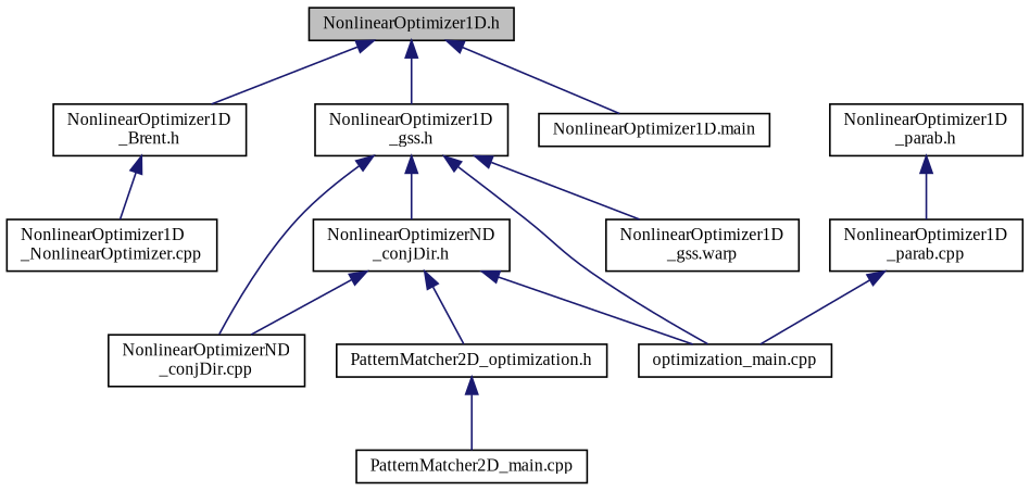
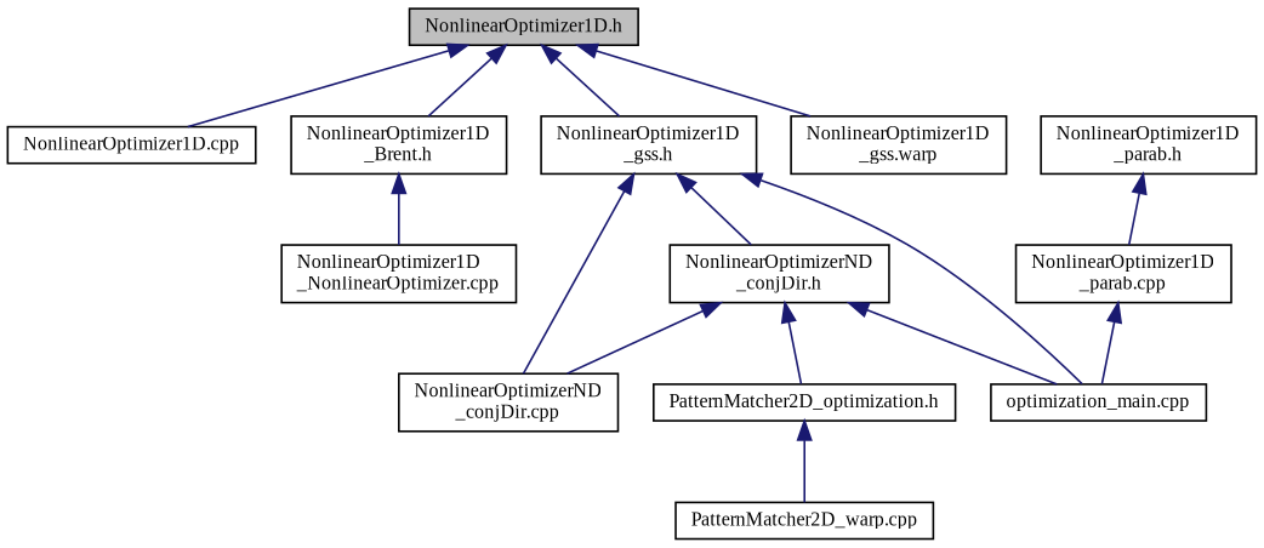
  digraph {
    fontname="Liberation Serif"
    node [color=black fillcolor=white fontname="Liberation Serif" fontsize=10 shape=record style=filled]
    edge [color=midnightblue dir=back fontname="Liberation Serif" fontsize=10 labelfontname=Helvetica labelfontsize=10 style=solid]
    n1 [fillcolor=grey75 fontcolor=black height=0.2 label="NonlinearOptimizer1D.h" width=0.4]
-   n2 [height=0.2 label="NonlinearOptimizer1D.main" width=0.4]
+   n2 [height=0.2 label="NonlinearOptimizer1D.cpp" width=0.4]
    n3 [height=0.2 label="NonlinearOptimizer1D\l_Brent.h" width=0.4]
    n4 [height=0.2 label="NonlinearOptimizer1D\l_gss.h" width=0.4]
    n5 [height=0.2 label="NonlinearOptimizer1D\l_NonlinearOptimizer.cpp" width=0.4]
    n6 [height=0.2 label="NonlinearOptimizerND\l_conjDir.h" width=0.4]
    n7 [height=0.2 label="NonlinearOptimizer1D\l_gss.warp" width=0.4]
    n8 [height=0.2 label="NonlinearOptimizerND\l_conjDir.cpp" width=0.4]
    n9 [height=0.2 label="optimization_main.cpp" width=0.4]
    n10 [height=0.2 label="NonlinearOptimizer1D\l_parab.h" width=0.4]
    n11 [height=0.2 label="NonlinearOptimizer1D\l_parab.cpp" width=0.4]
    n12 [height=0.2 label="PatternMatcher2D_optimization.h" width=0.4]
-   n13 [height=0.2 label="PatternMatcher2D_main.cpp" width=0.4]
+   n13 [height=0.2 label="PatternMatcher2D_warp.cpp" width=0.4]
    n1 -> n2
    n1 -> n3
    n1 -> n4
    n3 -> n5
    n4 -> n6
-   n4 -> n7
+   n1 -> n7
    n4 -> n8
    n4 -> n9
    n6 -> n8
    n6 -> n9
    n6 -> n12
    n10 -> n11
    n11 -> n9
    n12 -> n13
  }
